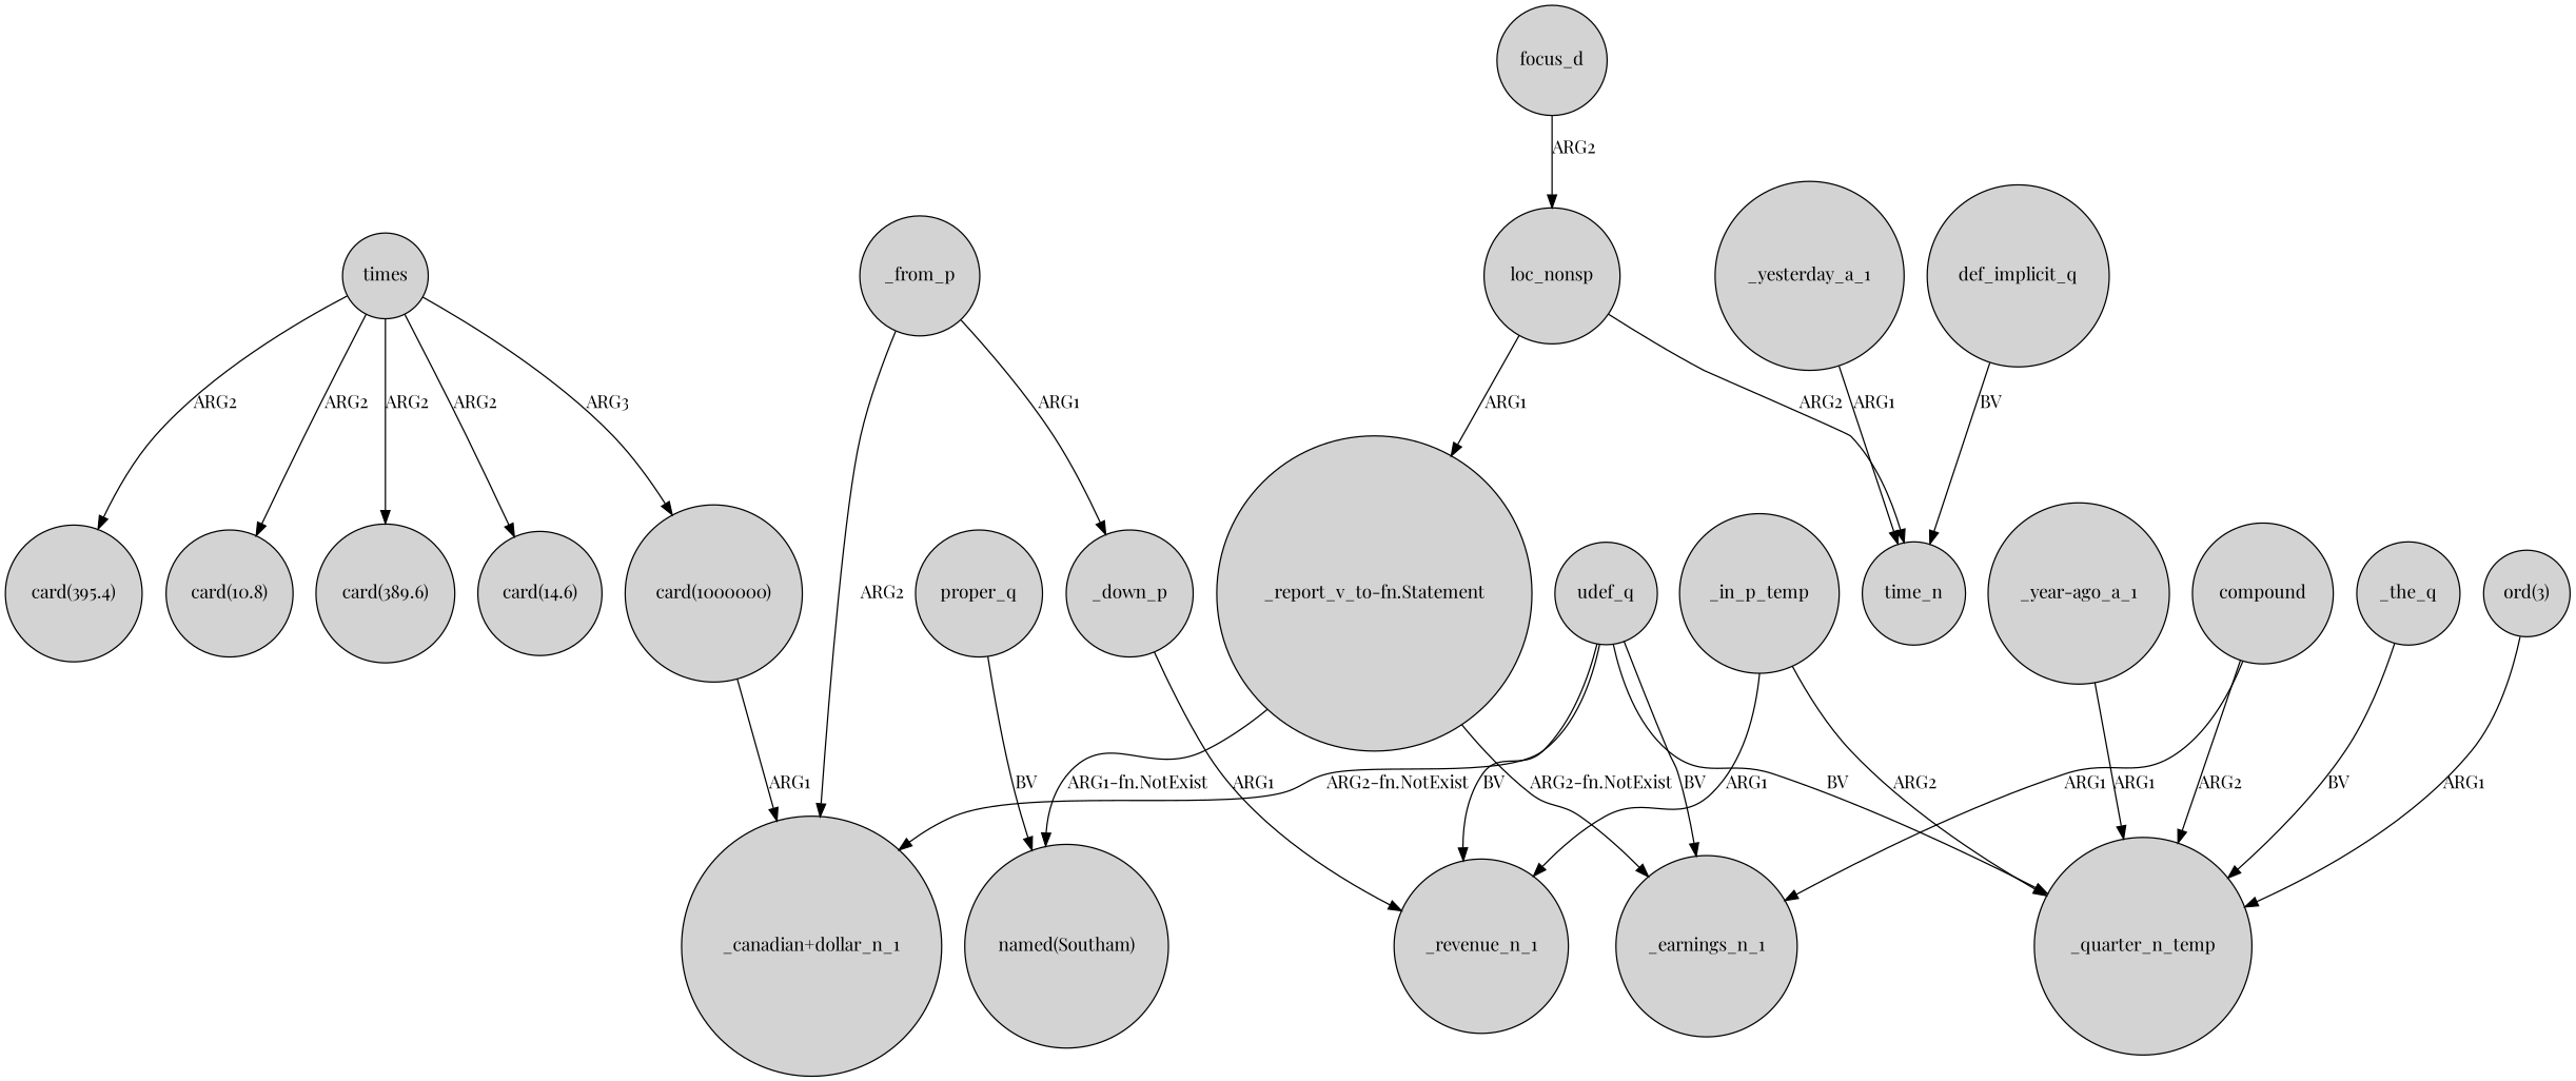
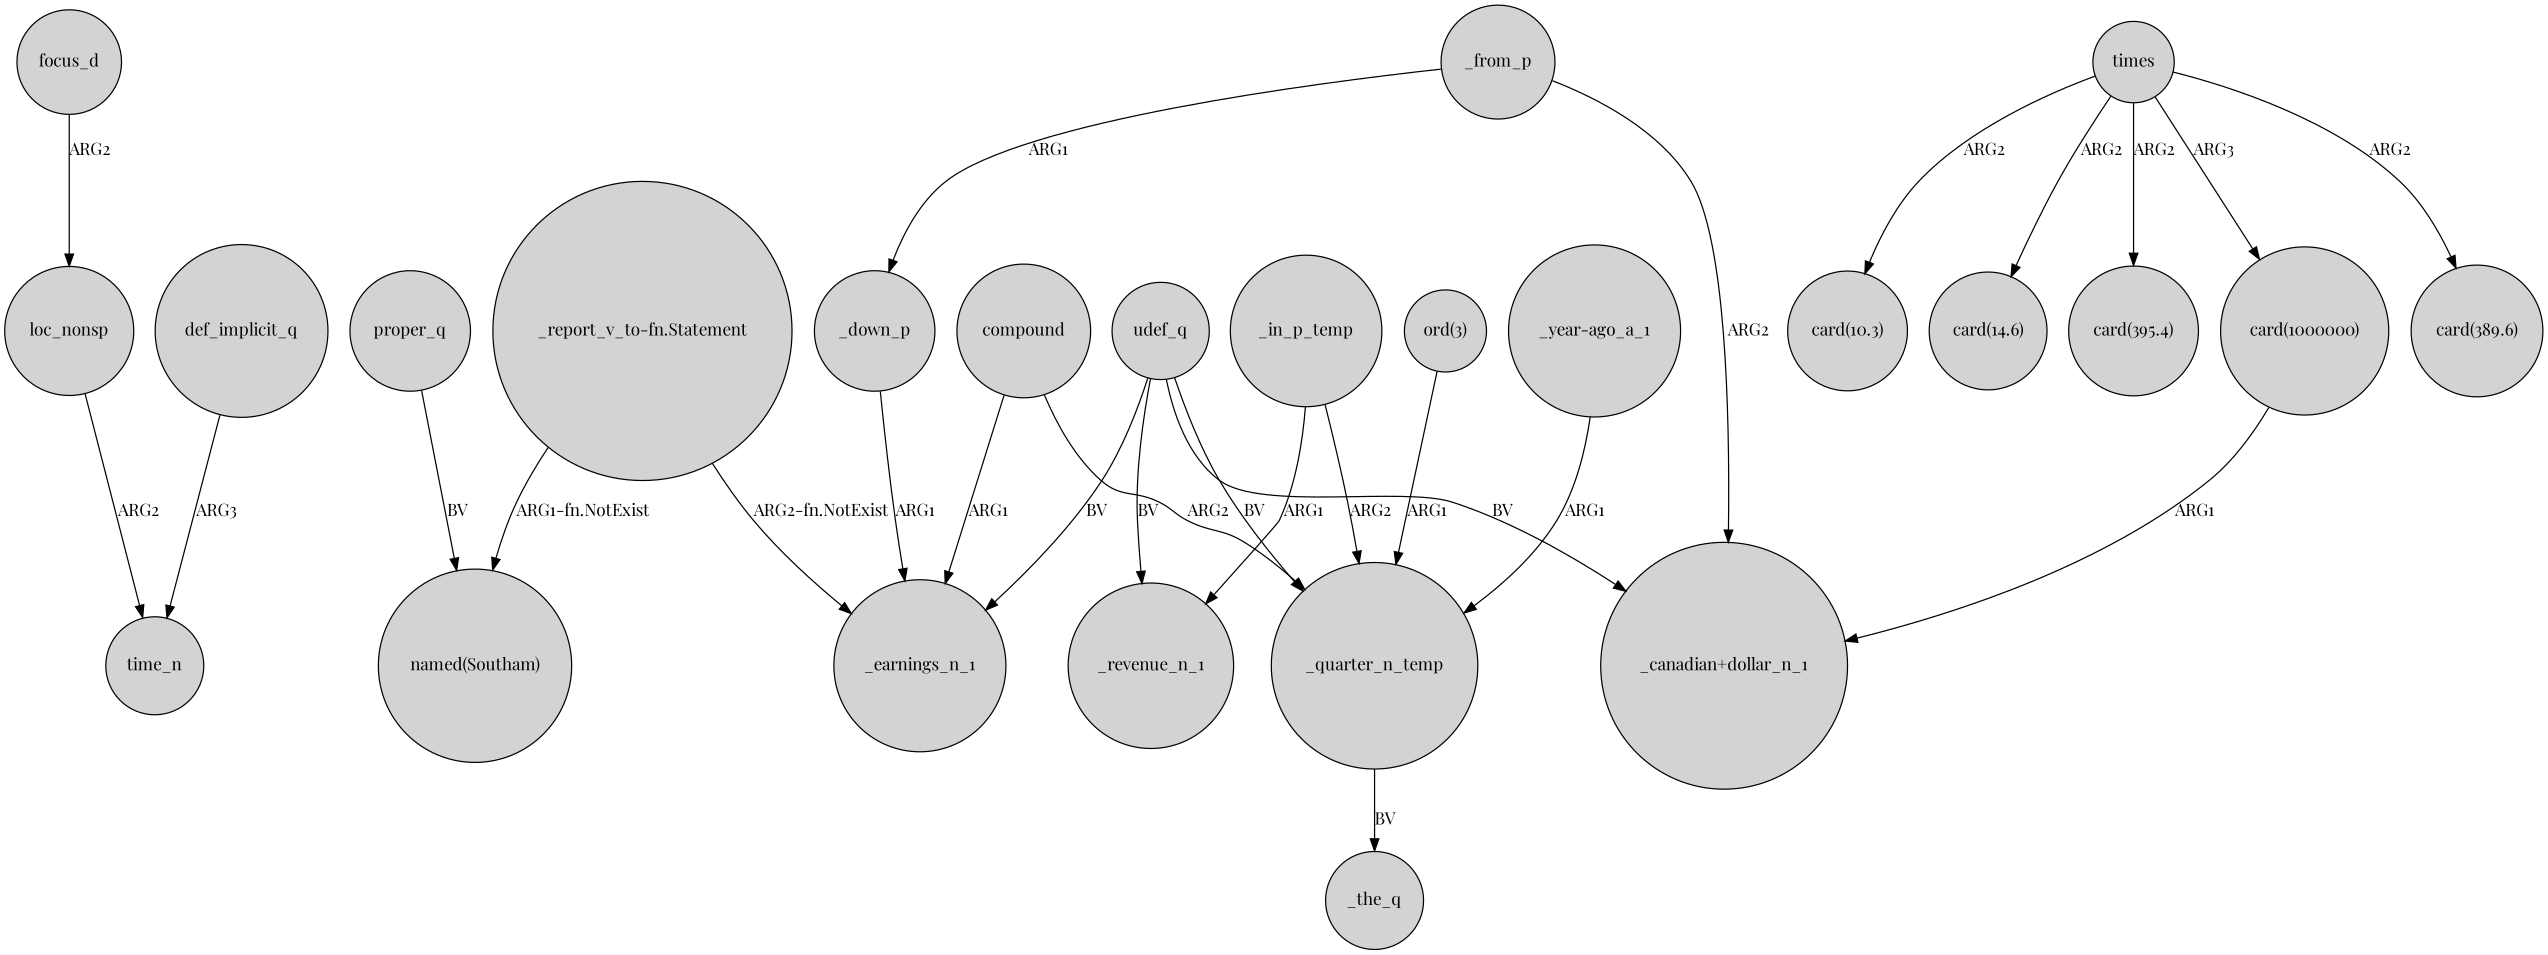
  digraph {
    fontname="Playfair Display"
    node [fontname="Playfair Display" shape=circle style=filled]
    edge [fontname="Playfair Display"]
    focus_d
    loc_nonsp
    "_report_v_to-fn.Statement"
    time_n
    "named(Southam)"
    _earnings_n_1
-   _yesterday_a_1
    proper_q
    compound
    _quarter_n_temp
    times
    "card(389.6)"
-   "card(10.8)"
+   "card(10.8)" [label="card(10.3)"]
    "card(1000000)"
    "card(14.6)"
    "card(395.4)"
    "_canadian+dollar_n_1"
    _from_p
    _down_p
    udef_q
    _revenue_n_1
    _the_q
    _in_p_temp
    "ord(3)"
    "_year-ago_a_1"
    def_implicit_q
    focus_d -> loc_nonsp [label=ARG2]
-   loc_nonsp -> "_report_v_to-fn.Statement" [label=ARG1]
    loc_nonsp -> time_n [label=ARG2]
    "_report_v_to-fn.Statement" -> "named(Southam)" [label="ARG1-fn.NotExist"]
    "_report_v_to-fn.Statement" -> _earnings_n_1 [label="ARG2-fn.NotExist"]
-   _yesterday_a_1 -> time_n [label=ARG1]
    proper_q -> "named(Southam)" [label=BV]
    compound -> _earnings_n_1 [label=ARG1]
    compound -> _quarter_n_temp [label=ARG2]
    times -> "card(389.6)" [label=ARG2]
    times -> "card(10.8)" [label=ARG2]
    times -> "card(1000000)" [label=ARG3]
    times -> "card(14.6)" [label=ARG2]
    times -> "card(395.4)" [label=ARG2]
    "card(1000000)" -> "_canadian+dollar_n_1" [label=ARG1]
    _from_p -> "_canadian+dollar_n_1" [label=ARG2]
    _from_p -> _down_p [label=ARG1]
-   _down_p -> _revenue_n_1 [label=ARG1]
+   _down_p -> _earnings_n_1 [label=ARG1]
    udef_q -> _earnings_n_1 [label=BV]
    udef_q -> _quarter_n_temp [label=BV]
-   udef_q -> "_canadian+dollar_n_1" [label="ARG2-fn.NotExist"]
+   udef_q -> "_canadian+dollar_n_1" [label=BV]
    udef_q -> _revenue_n_1 [label=BV]
-   _the_q -> _quarter_n_temp [label=BV]
+   _quarter_n_temp -> _the_q [label=BV]
    _in_p_temp -> _quarter_n_temp [label=ARG2]
    _in_p_temp -> _revenue_n_1 [label=ARG1]
    "ord(3)" -> _quarter_n_temp [label=ARG1]
    "_year-ago_a_1" -> _quarter_n_temp [label=ARG1]
-   def_implicit_q -> time_n [label=BV]
+   def_implicit_q -> time_n [label=ARG3]
  }
